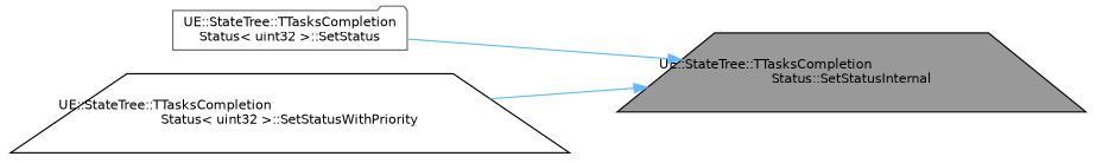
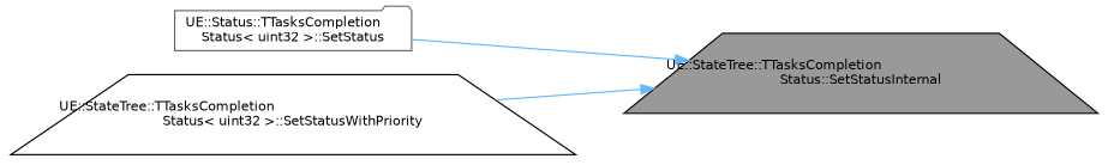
  digraph {
    rankdir=RL
    node [color=black fillcolor=white fontname=Helvetica fontsize=10 shape=trapezium style=filled]
    edge [color=steelblue1 dir=back fontname=Helvetica fontsize=10 labelfontname=Helvetica labelfontsize=10 style=solid]
    n1 [fillcolor=grey60 fontcolor=black height=0.2 label="UE::StateTree::TTasksCompletion\lStatus::SetStatusInternal" width=0.4]
-   n2 [color=gray40 height=0.2 label="UE::StateTree::TTasksCompletion\lStatus\< uint32 \>::SetStatus" shape=folder width=0.4]
+   n2 [color=gray40 height=0.2 label="UE::Status::TTasksCompletion\lStatus\< uint32 \>::SetStatus" shape=folder width=0.4]
    n3 [height=0.2 label="UE::StateTree::TTasksCompletion\lStatus\< uint32 \>::SetStatusWithPriority" width=0.4]
    n1 -> n2
    n1 -> n3
  }
